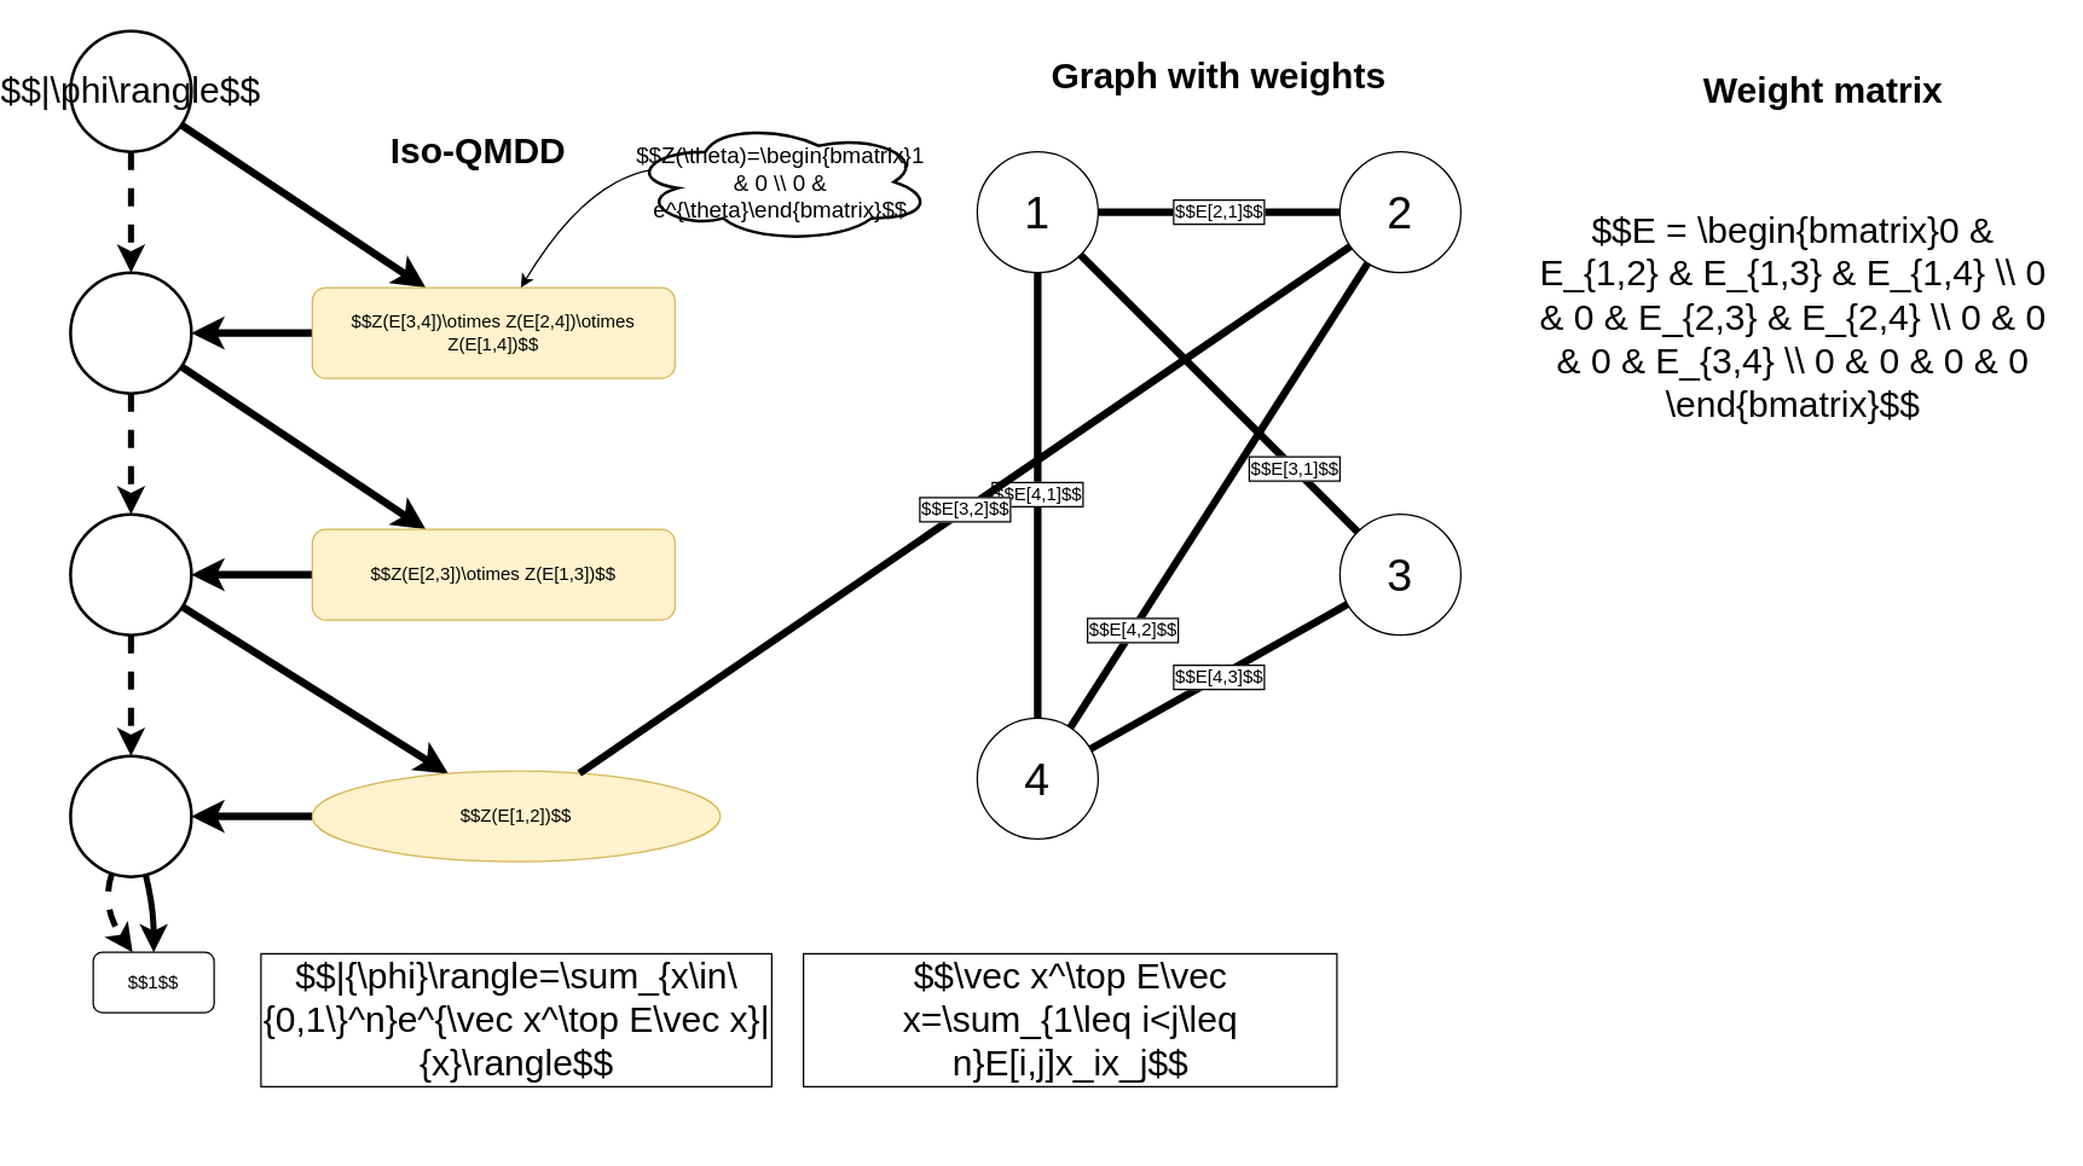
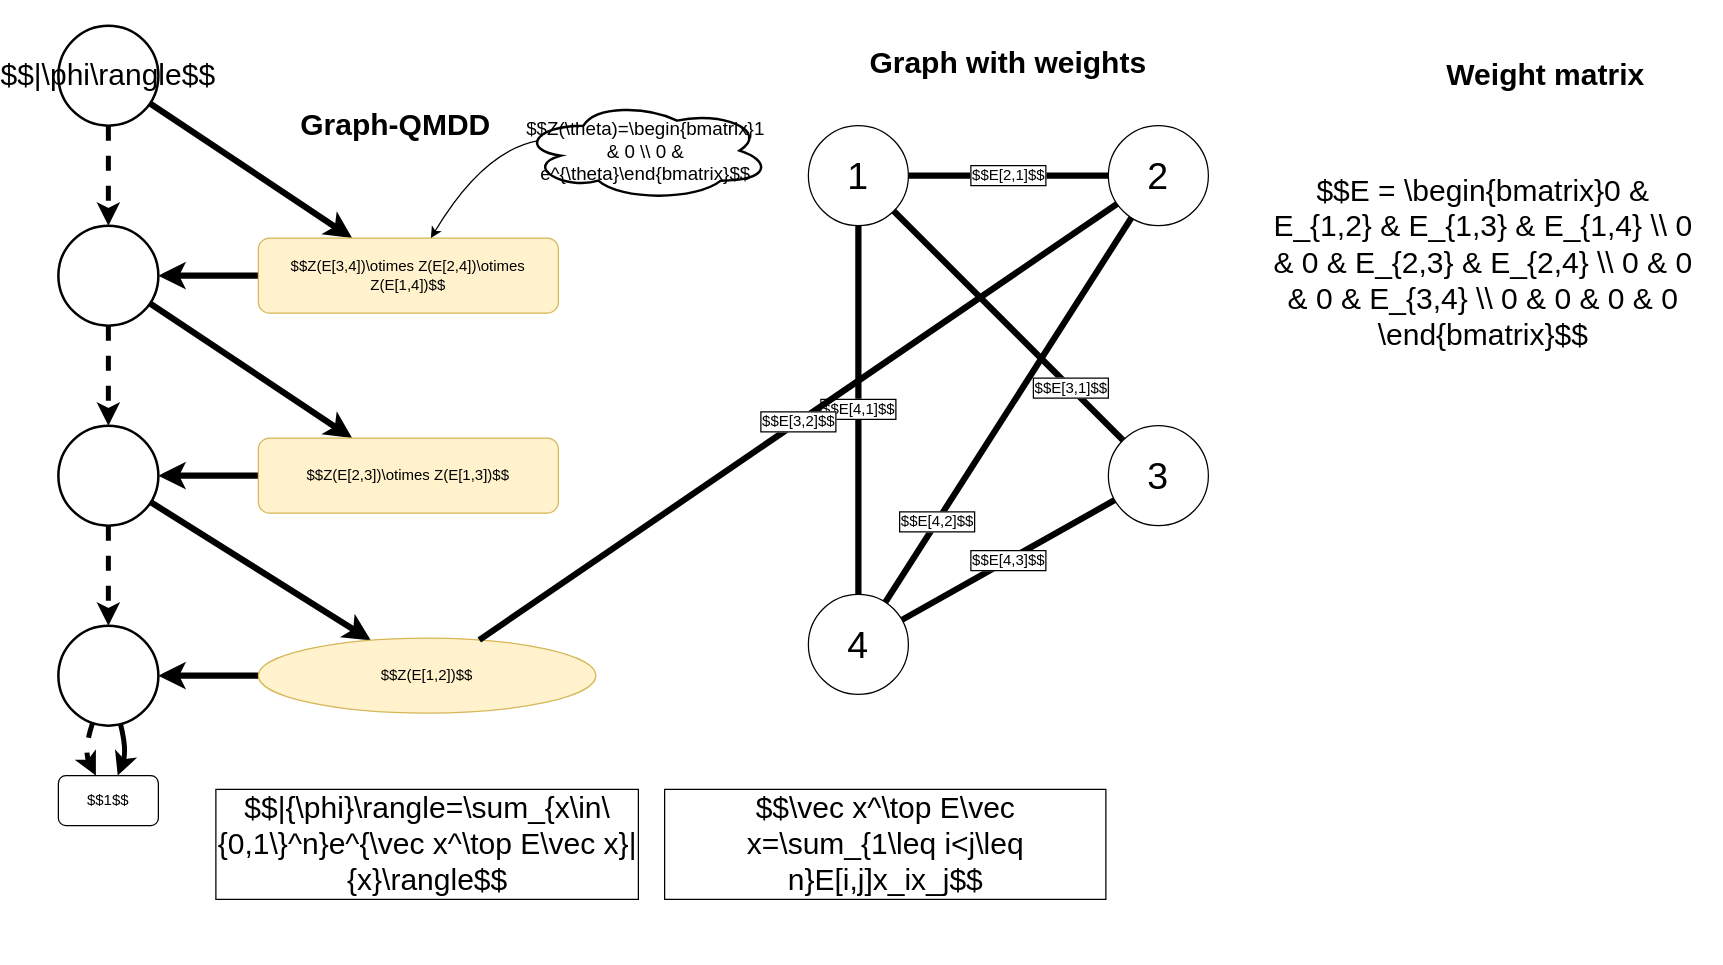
  <mxCell id="0" />
  <mxCell id="1" parent="0" />
  <mxCell id="2" style="rounded=0;orthogonalLoop=1;jettySize=auto;html=1;strokeWidth=5;" parent="1" source="4" target="16" edge="1"><mxGeometry relative="1" as="geometry" /></mxCell>
  <mxCell id="3" style="edgeStyle=none;rounded=0;orthogonalLoop=1;jettySize=auto;html=1;strokeWidth=4;dashed=1;" parent="1" source="4" target="7" edge="1"><mxGeometry relative="1" as="geometry" /></mxCell>
  <mxCell id="4" value="$$|\phi\rangle$$" style="ellipse;whiteSpace=wrap;html=1;aspect=fixed;strokeWidth=2;fontSize=24;" parent="1" vertex="1"><mxGeometry x="20" y="20" width="80" height="80" as="geometry" /></mxCell>
  <mxCell id="5" style="edgeStyle=none;rounded=0;orthogonalLoop=1;jettySize=auto;html=1;strokeWidth=4;dashed=1;" parent="1" source="7" target="10" edge="1"><mxGeometry relative="1" as="geometry" /></mxCell>
  <mxCell id="6" style="edgeStyle=none;rounded=0;orthogonalLoop=1;jettySize=auto;html=1;strokeWidth=5;" parent="1" source="7" target="18" edge="1"><mxGeometry relative="1" as="geometry" /></mxCell>
  <mxCell id="7" value="" style="ellipse;whiteSpace=wrap;html=1;aspect=fixed;strokeWidth=2;" parent="1" vertex="1"><mxGeometry x="20" y="180" width="80" height="80" as="geometry" /></mxCell>
  <mxCell id="8" style="edgeStyle=none;rounded=0;orthogonalLoop=1;jettySize=auto;html=1;strokeWidth=4;dashed=1;" parent="1" source="10" target="13" edge="1"><mxGeometry relative="1" as="geometry" /></mxCell>
  <mxCell id="9" style="edgeStyle=none;rounded=0;orthogonalLoop=1;jettySize=auto;html=1;strokeWidth=5;" parent="1" source="10" target="20" edge="1"><mxGeometry relative="1" as="geometry" /></mxCell>
  <mxCell id="10" value="" style="ellipse;whiteSpace=wrap;html=1;aspect=fixed;strokeWidth=2;" parent="1" vertex="1"><mxGeometry x="20" y="340" width="80" height="80" as="geometry" /></mxCell>
  <mxCell id="11" style="edgeStyle=none;orthogonalLoop=1;jettySize=auto;html=1;strokeWidth=4;dashed=1;curved=1;" parent="1" source="13" target="14" edge="1"><mxGeometry relative="1" as="geometry"><Array as="points"><mxPoint x="40" y="600" /></Array></mxGeometry></mxCell>
  <mxCell id="12" style="edgeStyle=none;curved=1;orthogonalLoop=1;jettySize=auto;html=1;endArrow=classic;endFill=1;strokeWidth=4;fontSize=12;" parent="1" source="13" target="14" edge="1"><mxGeometry relative="1" as="geometry"><Array as="points"><mxPoint x="75" y="600" /></Array></mxGeometry></mxCell>
  <mxCell id="13" value="" style="ellipse;whiteSpace=wrap;html=1;aspect=fixed;strokeWidth=2;" parent="1" vertex="1"><mxGeometry x="20" y="500" width="80" height="80" as="geometry" /></mxCell>
- <mxCell id="14" value="$$1$$" style="rounded=1;whiteSpace=wrap;html=1;" parent="1" vertex="1"><mxGeometry x="35" y="630" width="80" height="40" as="geometry" /></mxCell>
+ <mxCell id="14" value="$$1$$" style="rounded=1;whiteSpace=wrap;html=1;" parent="1" vertex="1"><mxGeometry x="20" y="620" width="80" height="40" as="geometry" /></mxCell>
  <mxCell id="15" style="edgeStyle=orthogonalEdgeStyle;rounded=0;orthogonalLoop=1;jettySize=auto;html=1;strokeWidth=5;" parent="1" source="16" target="7" edge="1"><mxGeometry relative="1" as="geometry" /></mxCell>
  <mxCell id="16" value="$$Z(E[3,4])\otimes Z(E[2,4])\otimes Z(E[1,4])$$" style="rounded=1;whiteSpace=wrap;html=1;fillColor=#fff2cc;strokeColor=#d6b656;" parent="1" vertex="1"><mxGeometry x="180" y="190" width="240" height="60" as="geometry" /></mxCell>
  <mxCell id="17" style="edgeStyle=none;rounded=0;orthogonalLoop=1;jettySize=auto;html=1;strokeWidth=5;" parent="1" source="18" target="10" edge="1"><mxGeometry relative="1" as="geometry" /></mxCell>
  <mxCell id="18" value="$$Z(E[2,3])\otimes Z(E[1,3])$$" style="rounded=1;whiteSpace=wrap;html=1;fillColor=#fff2cc;strokeColor=#d6b656;" parent="1" vertex="1"><mxGeometry x="180" y="350" width="240" height="60" as="geometry" /></mxCell>
  <mxCell id="19" style="edgeStyle=none;rounded=0;orthogonalLoop=1;jettySize=auto;html=1;strokeWidth=5;" parent="1" source="20" target="13" edge="1"><mxGeometry relative="1" as="geometry" /></mxCell>
  <mxCell id="20" value="$$Z(E[1,2])$$" style="ellipse;whiteSpace=wrap;html=1;fillColor=#fff2cc;strokeColor=#d6b656;" parent="1" vertex="1"><mxGeometry x="180" y="510" width="270" height="60" as="geometry" /></mxCell>
- <mxCell id="21" value="Iso-QMDD" style="text;html=1;strokeColor=none;fillColor=none;align=center;verticalAlign=middle;whiteSpace=wrap;rounded=0;fontStyle=1;fontSize=24;" parent="1" vertex="1"><mxGeometry x="210" y="80" width="160" height="40" as="geometry" /></mxCell>
+ <mxCell id="21" value="Graph-QMDD" style="text;html=1;strokeColor=none;fillColor=none;align=center;verticalAlign=middle;whiteSpace=wrap;rounded=0;fontStyle=1;fontSize=24;" parent="1" vertex="1"><mxGeometry x="210" y="80" width="160" height="40" as="geometry" /></mxCell>
  <mxCell id="22" value="$$E[2,1]$$" style="edgeStyle=none;rounded=0;orthogonalLoop=1;jettySize=auto;html=1;strokeWidth=5;fontSize=12;endArrow=none;endFill=0;labelBorderColor=#000000;" parent="1" source="24" target="29" edge="1"><mxGeometry relative="1" as="geometry" /></mxCell>
  <mxCell id="23" value="$$E[3,1]$$" style="edgeStyle=none;orthogonalLoop=1;jettySize=auto;html=1;endArrow=none;endFill=0;strokeWidth=5;fontSize=12;curved=1;labelBorderColor=#000000;" parent="1" source="24" target="31" edge="1"><mxGeometry x="0.545" relative="1" as="geometry"><mxPoint as="offset" /></mxGeometry></mxCell>
  <mxCell id="24" value="1" style="ellipse;whiteSpace=wrap;html=1;aspect=fixed;fontSize=30;" parent="1" vertex="1"><mxGeometry x="620" y="100" width="80" height="80" as="geometry" /></mxCell>
  <mxCell id="25" value="$$E[4,1]$$" style="edgeStyle=none;rounded=0;orthogonalLoop=1;jettySize=auto;html=1;endArrow=none;endFill=0;strokeWidth=5;fontSize=12;labelBorderColor=#000000;" parent="1" source="26" target="24" edge="1"><mxGeometry relative="1" as="geometry" /></mxCell>
  <mxCell id="26" value="4" style="ellipse;whiteSpace=wrap;html=1;aspect=fixed;fontSize=30;" parent="1" vertex="1"><mxGeometry x="620" y="475" width="80" height="80" as="geometry" /></mxCell>
  <mxCell id="27" value="$$E[3,2]$$" style="edgeStyle=none;rounded=0;orthogonalLoop=1;jettySize=auto;html=1;endArrow=none;endFill=0;strokeWidth=5;fontSize=12;labelBorderColor=#000000;" parent="1" source="29" target="20" edge="1"><mxGeometry relative="1" as="geometry" /></mxCell>
  <mxCell id="28" value="$$E[4,2]$$" style="edgeStyle=none;curved=1;orthogonalLoop=1;jettySize=auto;html=1;endArrow=none;endFill=0;strokeWidth=5;fontSize=12;labelBorderColor=#000000;" parent="1" source="29" target="26" edge="1"><mxGeometry x="0.583" relative="1" as="geometry"><mxPoint as="offset" /></mxGeometry></mxCell>
  <mxCell id="29" value="2" style="ellipse;whiteSpace=wrap;html=1;aspect=fixed;fontSize=30;" parent="1" vertex="1"><mxGeometry x="860" y="100" width="80" height="80" as="geometry" /></mxCell>
  <mxCell id="30" value="$$E[4,3]$$" style="edgeStyle=none;rounded=0;orthogonalLoop=1;jettySize=auto;html=1;endArrow=none;endFill=0;strokeWidth=5;fontSize=12;labelBorderColor=#000000;" parent="1" source="31" target="26" edge="1"><mxGeometry relative="1" as="geometry" /></mxCell>
  <mxCell id="31" value="3" style="ellipse;whiteSpace=wrap;html=1;aspect=fixed;fontSize=30;" parent="1" vertex="1"><mxGeometry x="860" y="340" width="80" height="80" as="geometry" /></mxCell>
  <mxCell id="32" value="Graph with weights" style="text;html=1;strokeColor=none;fillColor=none;align=center;verticalAlign=middle;whiteSpace=wrap;rounded=0;fontStyle=1;fontSize=24;" parent="1" vertex="1"><mxGeometry x="660" y="30" width="240" height="40" as="geometry" /></mxCell>
  <mxCell id="33" value="$$|{\phi}\rangle=\sum_{x\in\{0,1\}^n}e^{\vec x^\top E\vec x}|{x}\rangle$$" style="text;html=1;strokeColor=none;fillColor=none;align=center;verticalAlign=middle;whiteSpace=wrap;rounded=0;fontSize=24;labelBorderColor=#000000;spacingLeft=12;spacingRight=12;spacing=12;" parent="1" vertex="1"><mxGeometry x="122.5" y="600" width="385" height="150" as="geometry" /></mxCell>
  <mxCell id="34" value="$$E = \begin{bmatrix}0 &amp;amp; E_{1,2} &amp;amp; E_{1,3} &amp;amp; E_{1,4} \\ 0 &amp;amp; 0 &amp;amp; E_{2,3} &amp;amp; E_{2,4} \\ 0 &amp;amp; 0 &amp;amp; 0 &amp;amp; E_{3,4} \\ 0 &amp;amp; 0 &amp;amp; 0 &amp;amp; 0 \end{bmatrix}$$" style="text;html=1;strokeColor=none;fillColor=none;align=center;verticalAlign=middle;whiteSpace=wrap;rounded=0;fontSize=24;" parent="1" vertex="1"><mxGeometry x="990" y="110" width="340" height="200" as="geometry" /></mxCell>
  <mxCell id="35" value="$$\vec x^\top E\vec x=\sum_{1\leq i&amp;lt;j\leq n}E[i,j]x_ix_j$$" style="text;html=1;strokeColor=none;fillColor=none;align=center;verticalAlign=middle;whiteSpace=wrap;rounded=0;fontSize=24;labelBorderColor=#000000;spacingLeft=24;" parent="1" vertex="1"><mxGeometry x="480" y="630" width="380" height="90" as="geometry" /></mxCell>
  <mxCell id="36" style="orthogonalLoop=1;jettySize=auto;html=1;curved=1;exitX=0.07;exitY=0.4;exitDx=0;exitDy=0;exitPerimeter=0;" parent="1" source="37" target="16" edge="1"><mxGeometry relative="1" as="geometry"><Array as="points"><mxPoint x="360" y="120" /></Array></mxGeometry></mxCell>
  <mxCell id="37" value="$$Z(\theta)=\begin{bmatrix}1 &amp;amp; 0 \\ 0 &amp;amp; e^{\theta}\end{bmatrix}$$" style="ellipse;shape=cloud;whiteSpace=wrap;html=1;strokeWidth=2;fontSize=15;" parent="1" vertex="1"><mxGeometry x="390" y="80" width="200" height="80" as="geometry" /></mxCell>
- <mxCell id="38" value="Weight matrix" style="text;html=1;strokeColor=none;fillColor=none;align=center;verticalAlign=middle;whiteSpace=wrap;rounded=0;fontStyle=1;fontSize=24;" parent="1" vertex="1"><mxGeometry x="1060" y="40" width="240" height="40" as="geometry" /></mxCell>
+ <mxCell id="38" value="Weight matrix" style="text;html=1;strokeColor=none;fillColor=none;align=center;verticalAlign=middle;whiteSpace=wrap;rounded=0;fontStyle=1;fontSize=24;" parent="1" vertex="1"><mxGeometry x="1090" y="40" width="240" height="40" as="geometry" /></mxCell>
